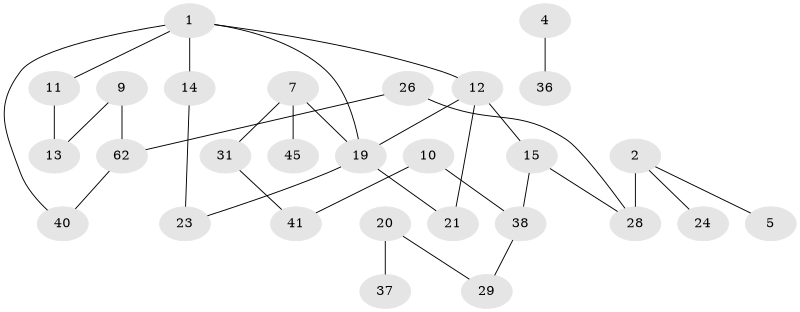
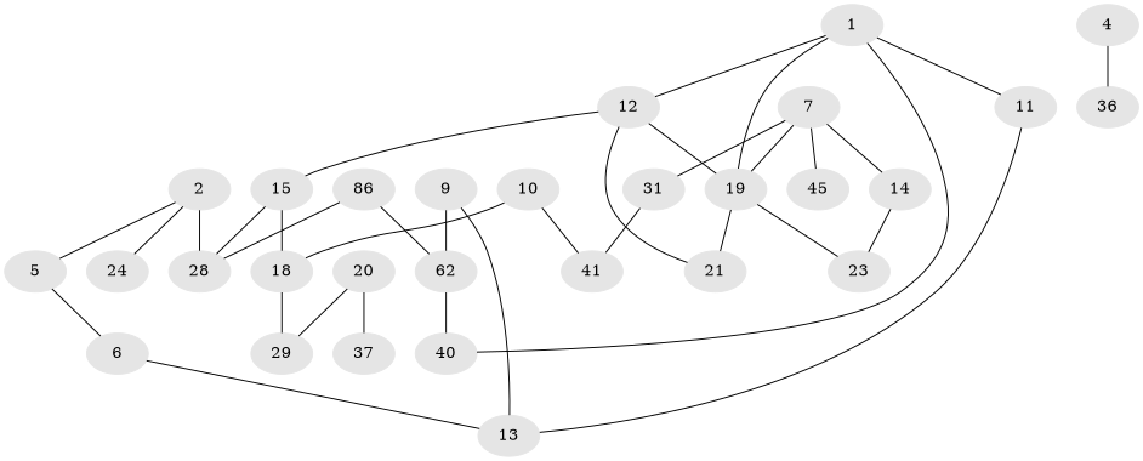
  graph {
    node [color=gray90 style=filled]
    edge [weight=1.0]
    1
    11
    12
    19
    40
    13
    15
    21
    23
    2
    5
    24
    28
+   6
    4
    36
    7
    14
    31
    45
    41
    9
    n23 [label=62]
    10
-   18 [label=38]
+   18
    29
    20
    37
-   26
+   26 [label=86]
    1 -- 11
    1 -- 12
    1 -- 19
    1 -- 40
    11 -- 13
    12 -- 19
    12 -- 15
    12 -- 21
    19 -- 21
    19 -- 23
    15 -- 28 [weight=2.0]
    15 -- 18
    2 -- 5
    2 -- 24
    2 -- 28 [weight=6.0]
+   5 -- 6
+   6 -- 13
    4 -- 36
    7 -- 19
-   1 -- 14
+   7 -- 14
    7 -- 31
    7 -- 45
    14 -- 23
    31 -- 41
    9 -- 13
    9 -- n23
    n23 -- 40
    10 -- 41
    10 -- 18
    18 -- 29
    20 -- 29
    20 -- 37 [weight=2.0]
    26 -- 28
    26 -- n23
  }
